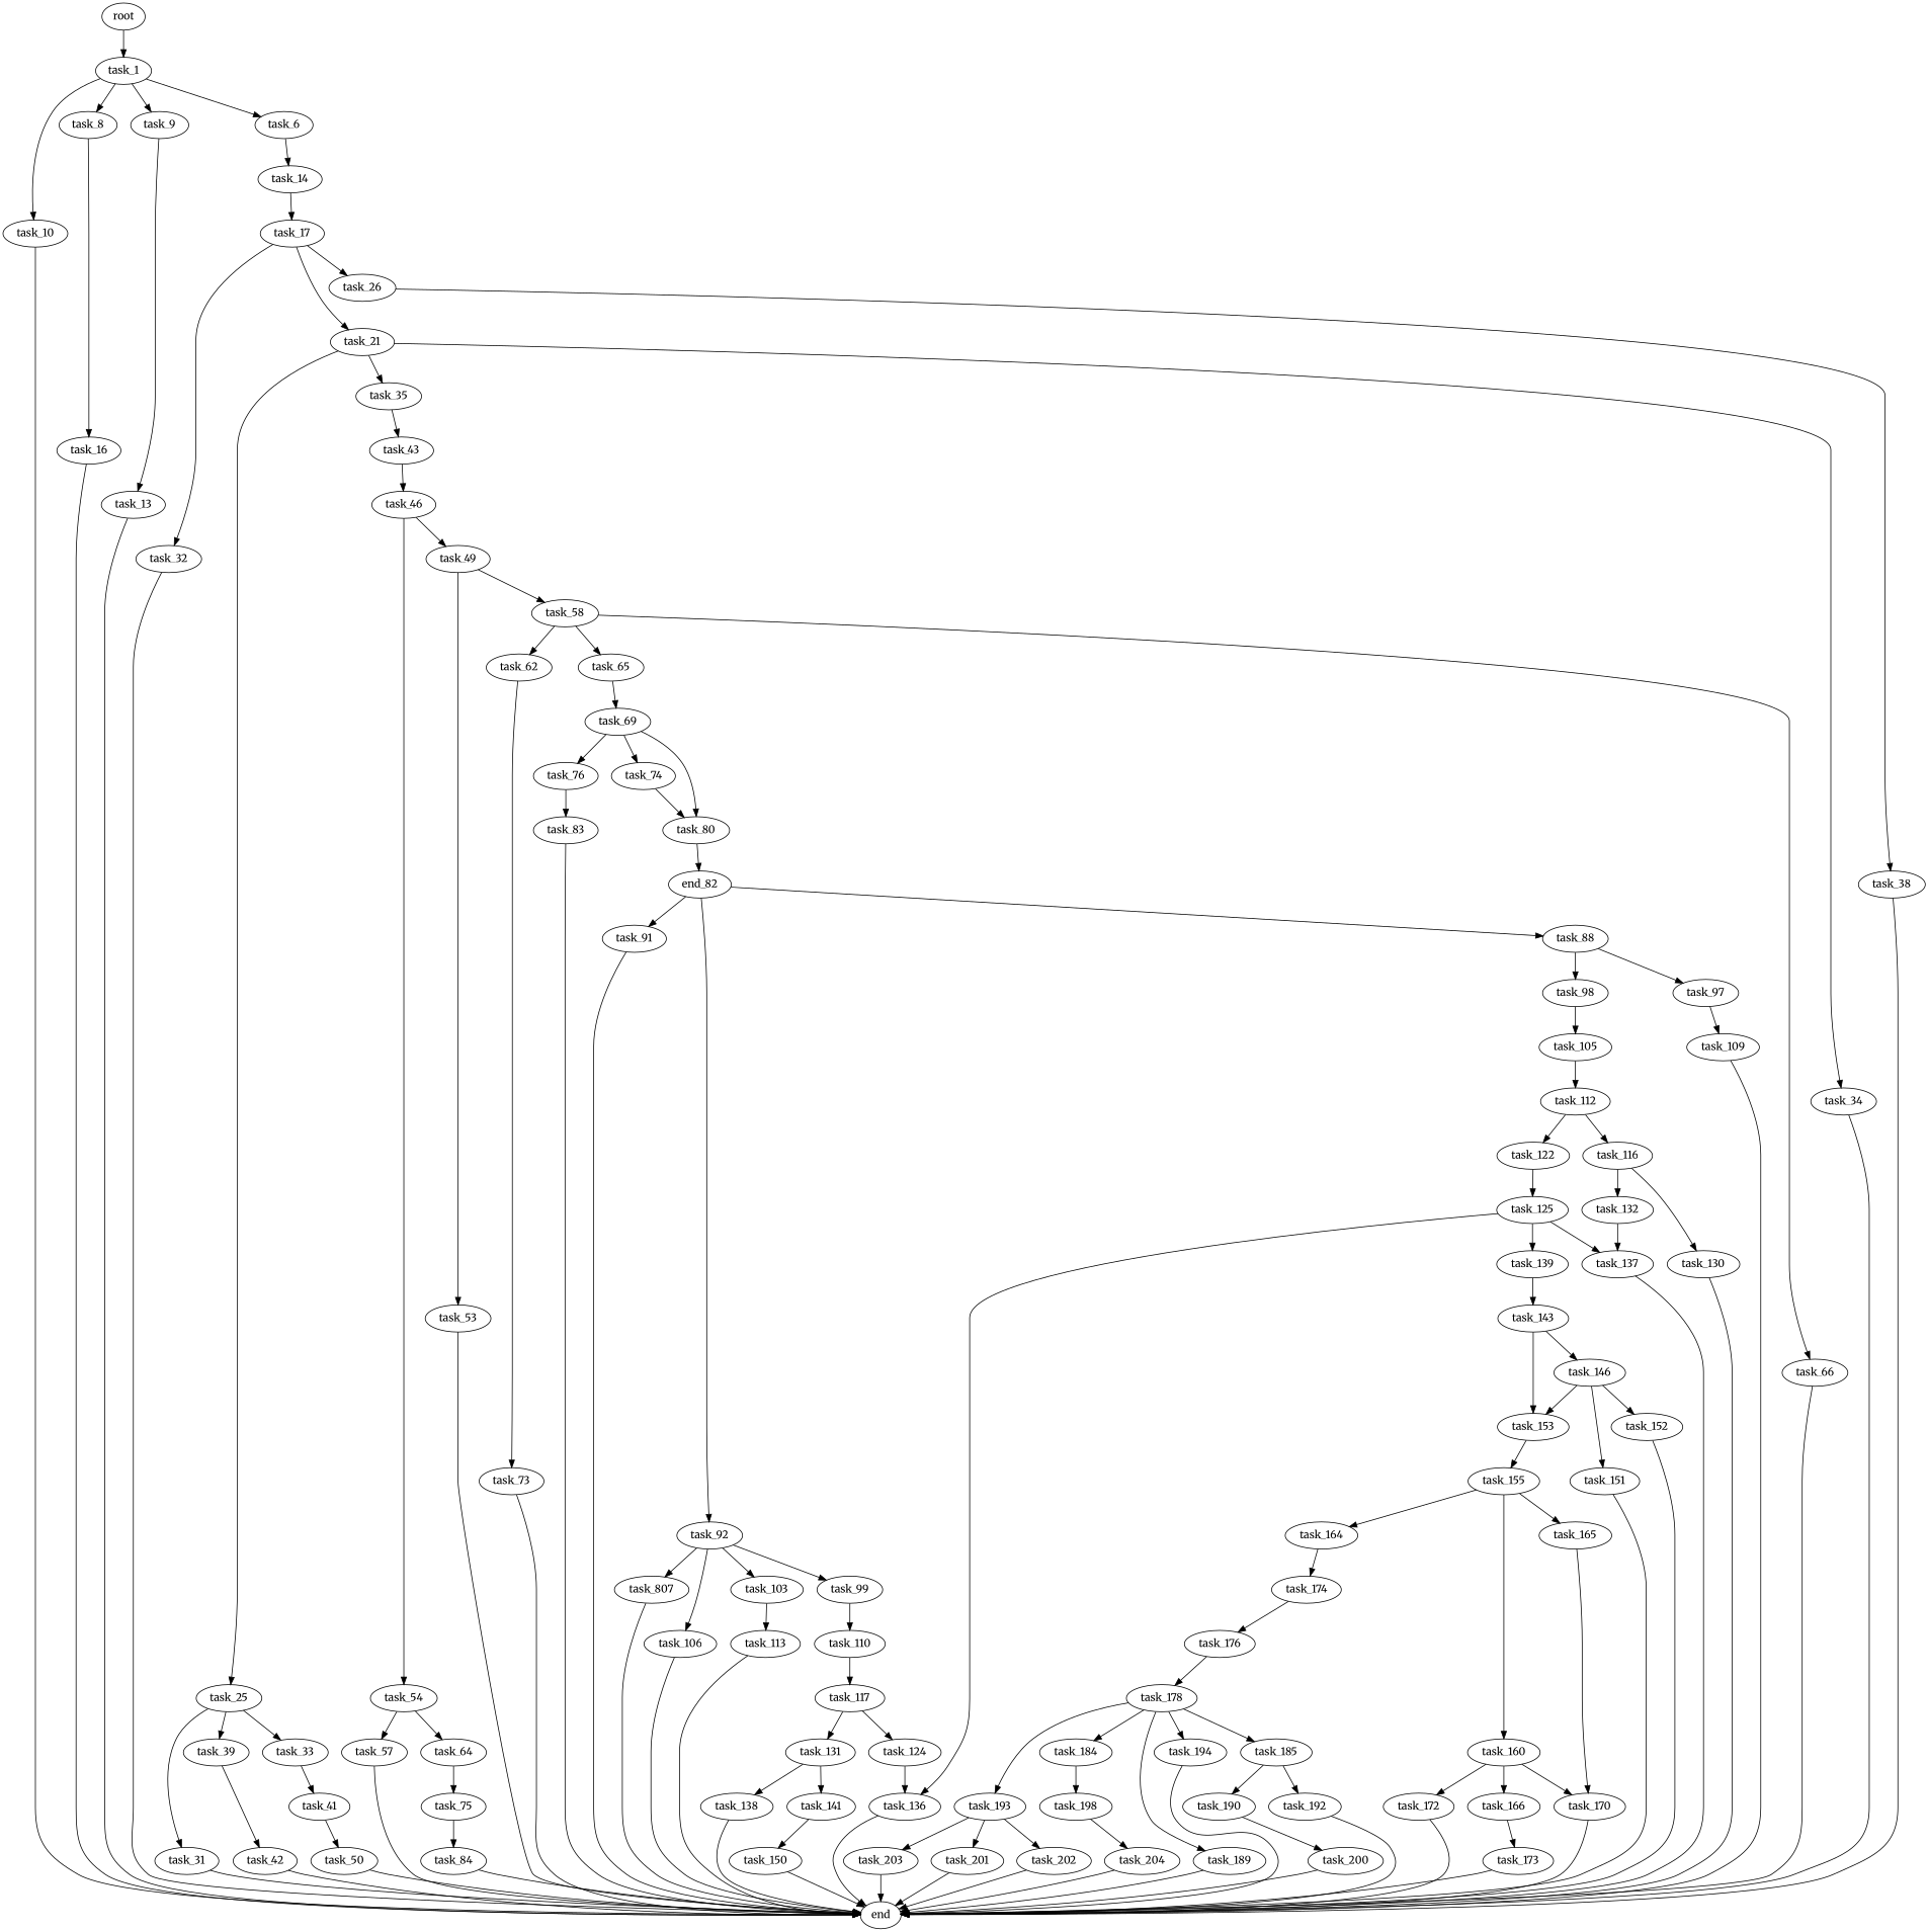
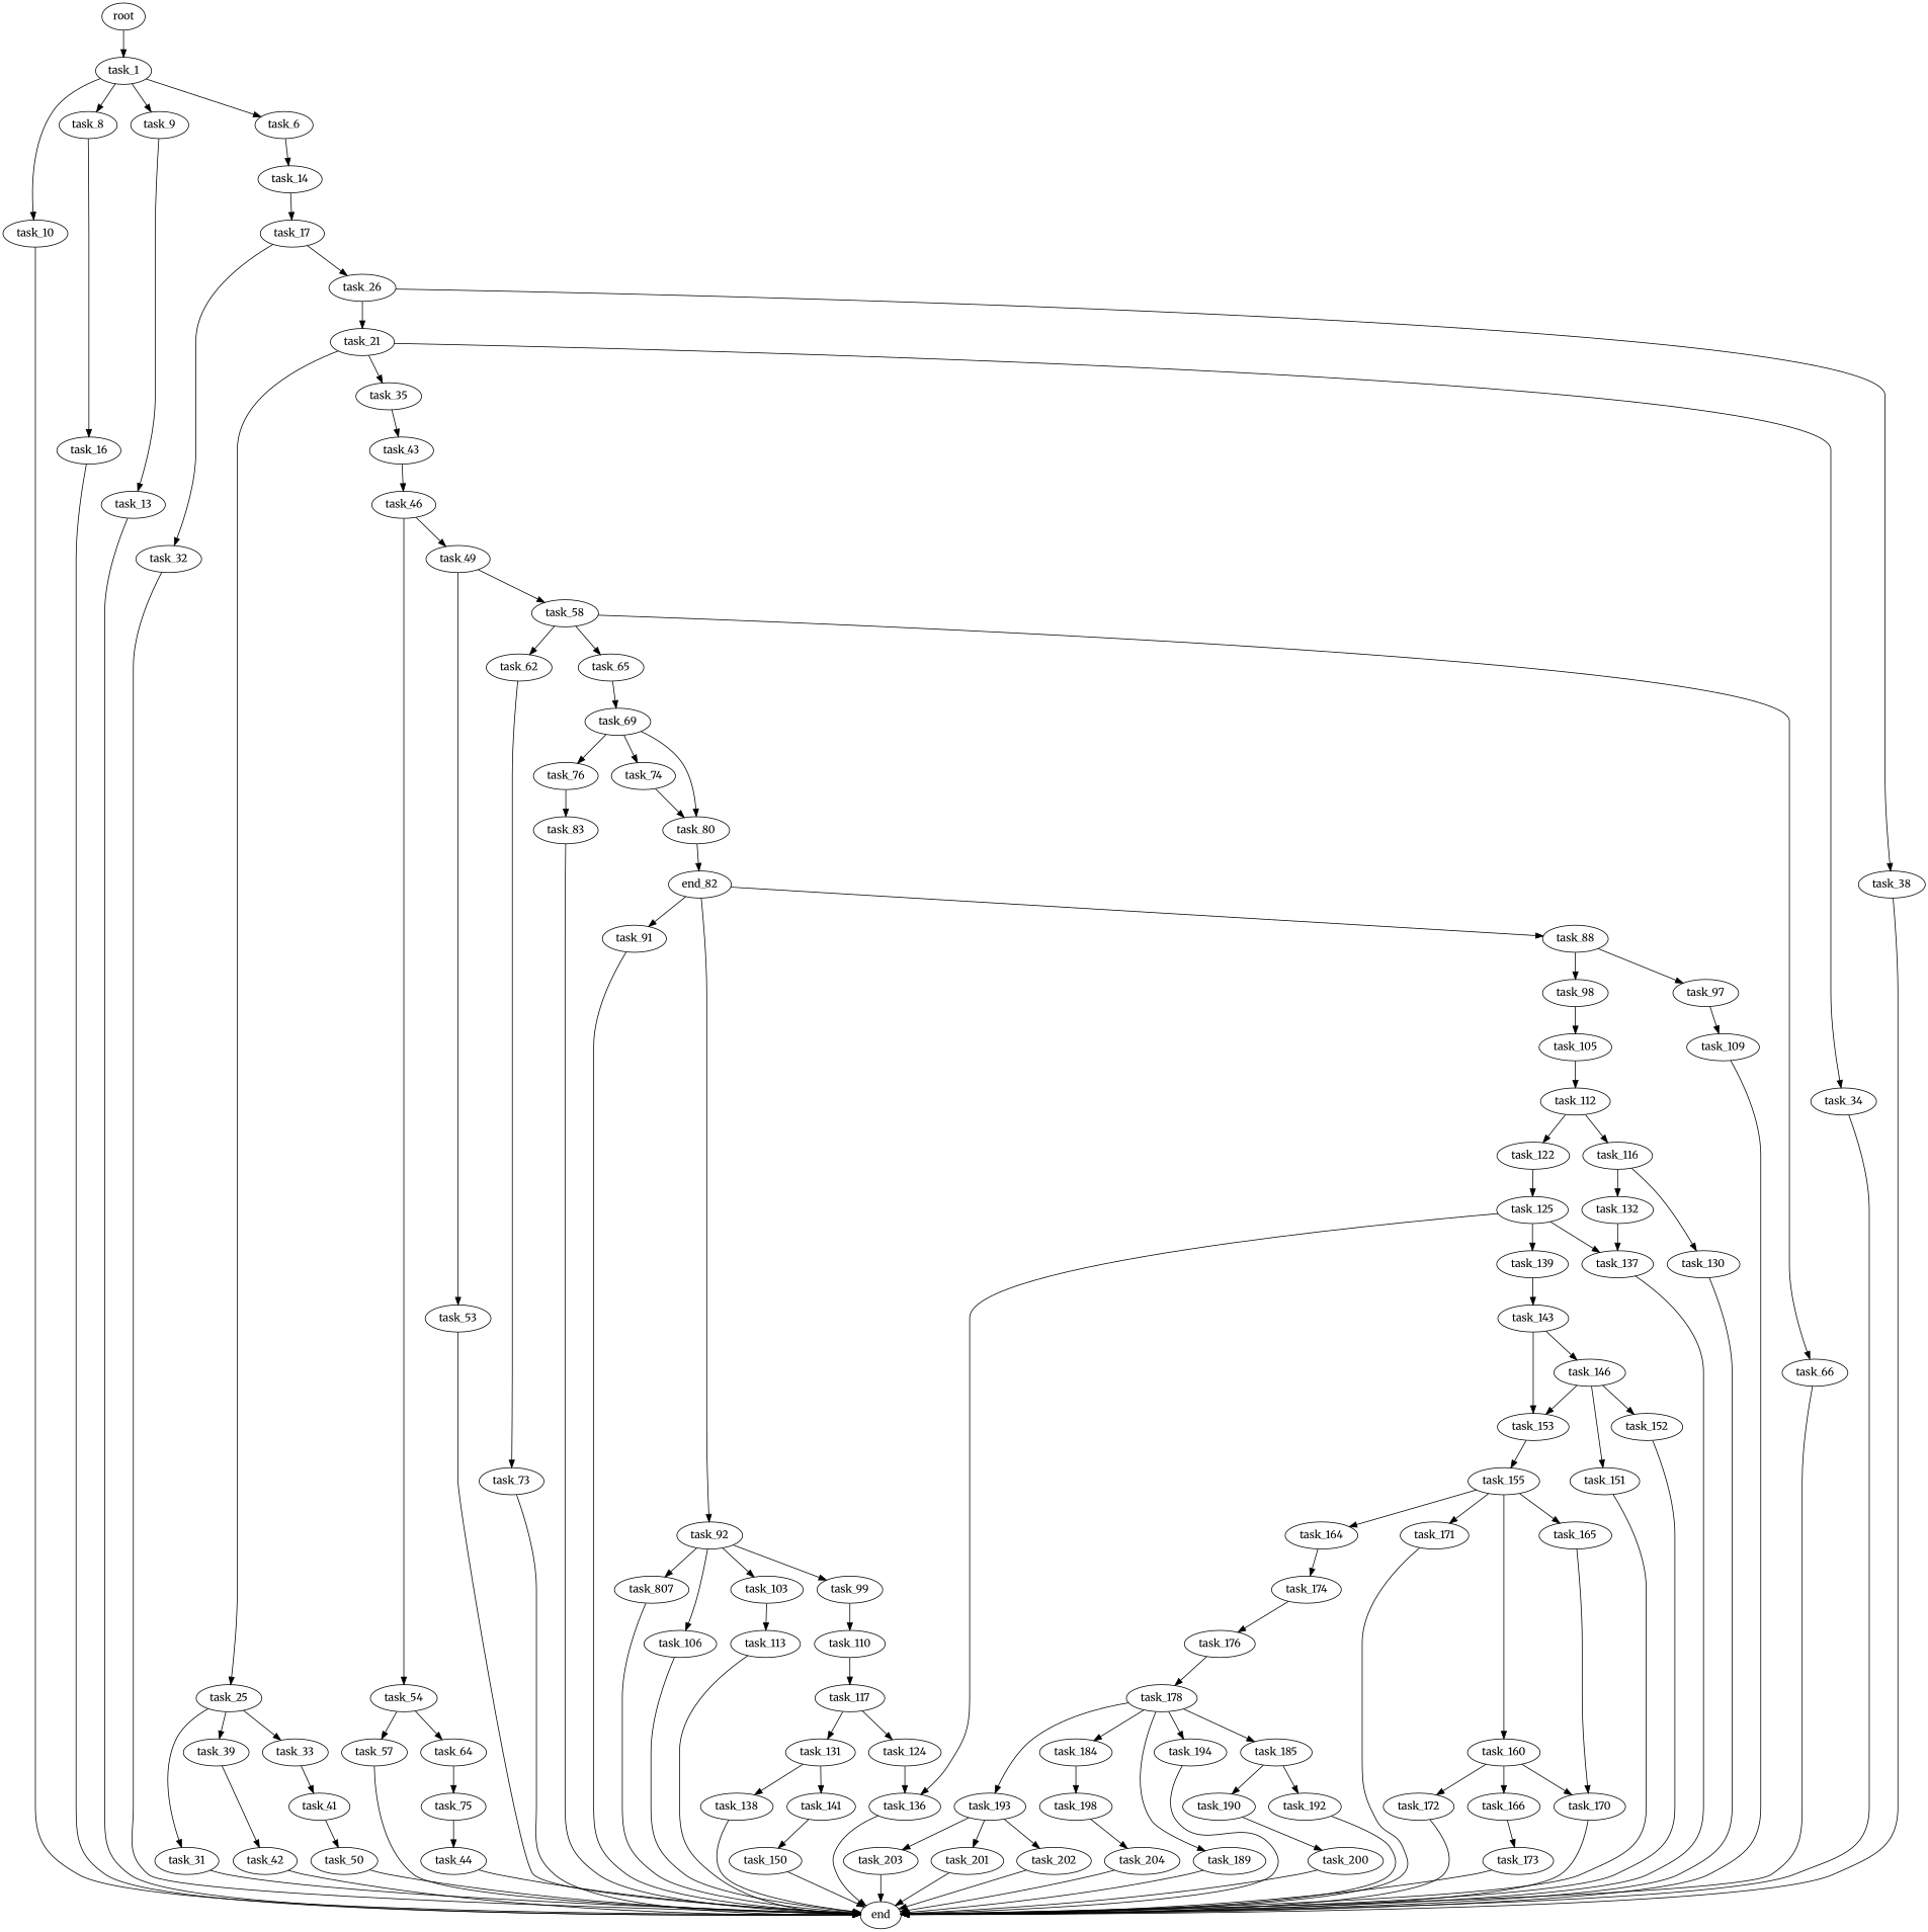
  digraph {
    fontname=Merriweather
    node [fontname=Merriweather]
    edge [fontname=Merriweather]
    root
    task_1
    task_6
    task_8
    task_9
    task_10
    task_14
    task_16
    task_13
    end
    task_17
    task_21
    task_26
    task_32
    task_25
    task_34
    task_35
    task_38
    task_31
    task_33
    task_39
    task_43
    task_41
    task_42
    task_46
    task_50
    task_49
    task_54
    task_53
    task_58
    task_57
    task_64
    task_62
    task_65
    task_66
    task_75
    task_73
    task_69
-   task_84
+   task_84 [label=task_44]
    task_74
    task_76
    task_80
    task_83
    n44 [label=end_82]
    task_88
    task_91
    task_92
    task_97
    task_98
    task_99
    task_103
    task_106
    n53 [label=task_807]
    task_109
    task_105
    task_110
    task_113
    task_112
    task_117
    task_116
    task_122
    task_124
    task_131
    task_130
    task_132
    task_125
    task_136
    task_138
    task_141
    task_137
    task_139
    task_150
    task_143
    task_146
    task_153
    task_151
    task_152
    task_155
    task_160
    task_164
    task_165
+   task_171
    task_166
    task_170
    task_172
    task_174
    task_173
    task_176
    task_178
    task_184
    task_185
    task_189
    task_193
    task_194
    task_198
    task_190
    task_192
    task_201
    task_202
    task_203
    task_204
    task_200
    root -> task_1
    task_1 -> task_6
    task_1 -> task_8
    task_1 -> task_9
    task_1 -> task_10
    task_6 -> task_14
    task_8 -> task_16
    task_9 -> task_13
    task_10 -> end
    task_14 -> task_17
    task_16 -> end
    task_13 -> end
-   task_17 -> task_21
+   task_26 -> task_21
    task_17 -> task_26
    task_17 -> task_32
    task_21 -> task_25
    task_21 -> task_34
    task_21 -> task_35
    task_26 -> task_38
    task_32 -> end
    task_25 -> task_31
    task_25 -> task_33
    task_25 -> task_39
    task_34 -> end
    task_35 -> task_43
    task_38 -> end
    task_31 -> end
    task_33 -> task_41
    task_39 -> task_42
    task_43 -> task_46
    task_41 -> task_50
    task_42 -> end
    task_46 -> task_49
    task_46 -> task_54
    task_50 -> end
    task_49 -> task_53
    task_49 -> task_58
    task_54 -> task_57
    task_54 -> task_64
    task_53 -> end
    task_58 -> task_62
    task_58 -> task_65
    task_58 -> task_66
    task_57 -> end
    task_64 -> task_75
    task_62 -> task_73
    task_65 -> task_69
    task_66 -> end
    task_75 -> task_84
    task_73 -> end
    task_69 -> task_74
    task_69 -> task_76
    task_69 -> task_80
    task_84 -> end
    task_74 -> task_80
    task_76 -> task_83
    task_80 -> n44
    task_83 -> end
    n44 -> task_88
    n44 -> task_91
    n44 -> task_92
    task_88 -> task_97
    task_88 -> task_98
    task_91 -> end
    task_92 -> task_99
    task_92 -> task_103
    task_92 -> task_106
    task_92 -> n53
    task_97 -> task_109
    task_98 -> task_105
    task_99 -> task_110
    task_103 -> task_113
    task_106 -> end
    n53 -> end
    task_109 -> end
    task_105 -> task_112
    task_110 -> task_117
    task_113 -> end
    task_112 -> task_116
    task_112 -> task_122
    task_117 -> task_124
    task_117 -> task_131
    task_116 -> task_130
    task_116 -> task_132
    task_122 -> task_125
    task_124 -> task_136
    task_131 -> task_138
    task_131 -> task_141
    task_130 -> end
    task_132 -> task_137
    task_125 -> task_136
    task_125 -> task_137
    task_125 -> task_139
    task_136 -> end
    task_138 -> end
    task_141 -> task_150
    task_137 -> end
    task_139 -> task_143
    task_150 -> end
    task_143 -> task_146
    task_143 -> task_153
    task_146 -> task_153
    task_146 -> task_151
    task_146 -> task_152
    task_153 -> task_155
    task_151 -> end
    task_152 -> end
    task_155 -> task_160
    task_155 -> task_164
    task_155 -> task_165
+   task_155 -> task_171
    task_160 -> task_166
    task_160 -> task_170
    task_160 -> task_172
    task_164 -> task_174
    task_165 -> task_170
+   task_171 -> end
    task_166 -> task_173
    task_170 -> end
    task_172 -> end
    task_174 -> task_176
    task_173 -> end
    task_176 -> task_178
    task_178 -> task_184
    task_178 -> task_185
    task_178 -> task_189
    task_178 -> task_193
    task_178 -> task_194
    task_184 -> task_198
    task_185 -> task_190
    task_185 -> task_192
    task_189 -> end
    task_193 -> task_201
    task_193 -> task_202
    task_193 -> task_203
    task_194 -> end
    task_198 -> task_204
    task_190 -> task_200
    task_192 -> end
    task_201 -> end
    task_202 -> end
    task_203 -> end
    task_204 -> end
    task_200 -> end
  }
